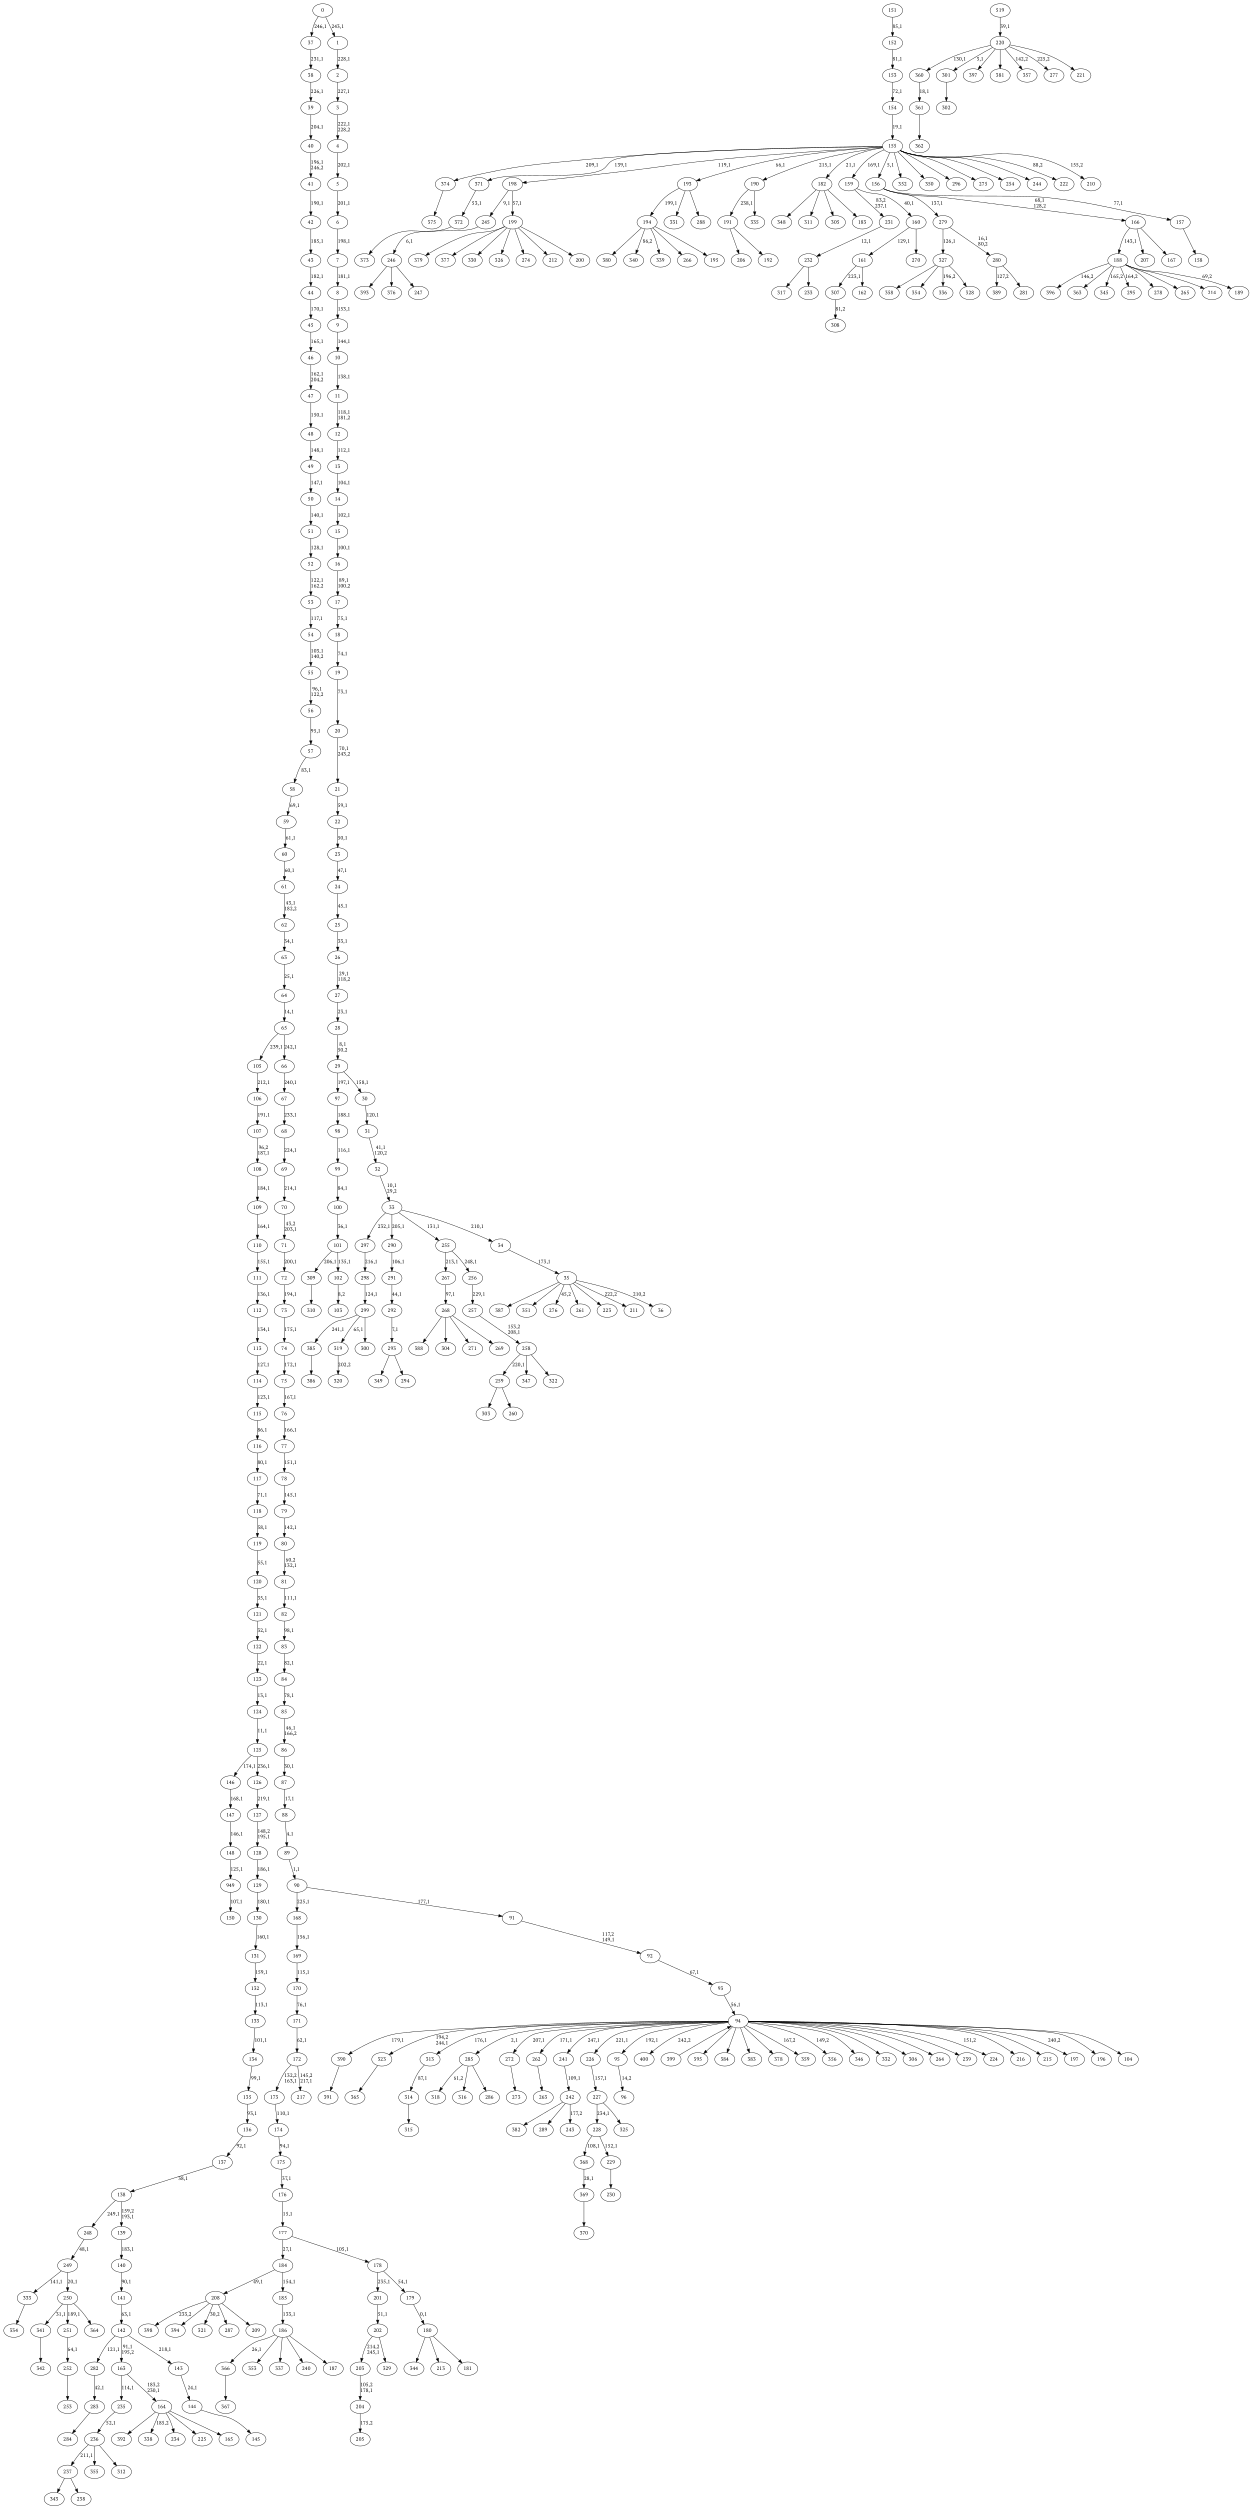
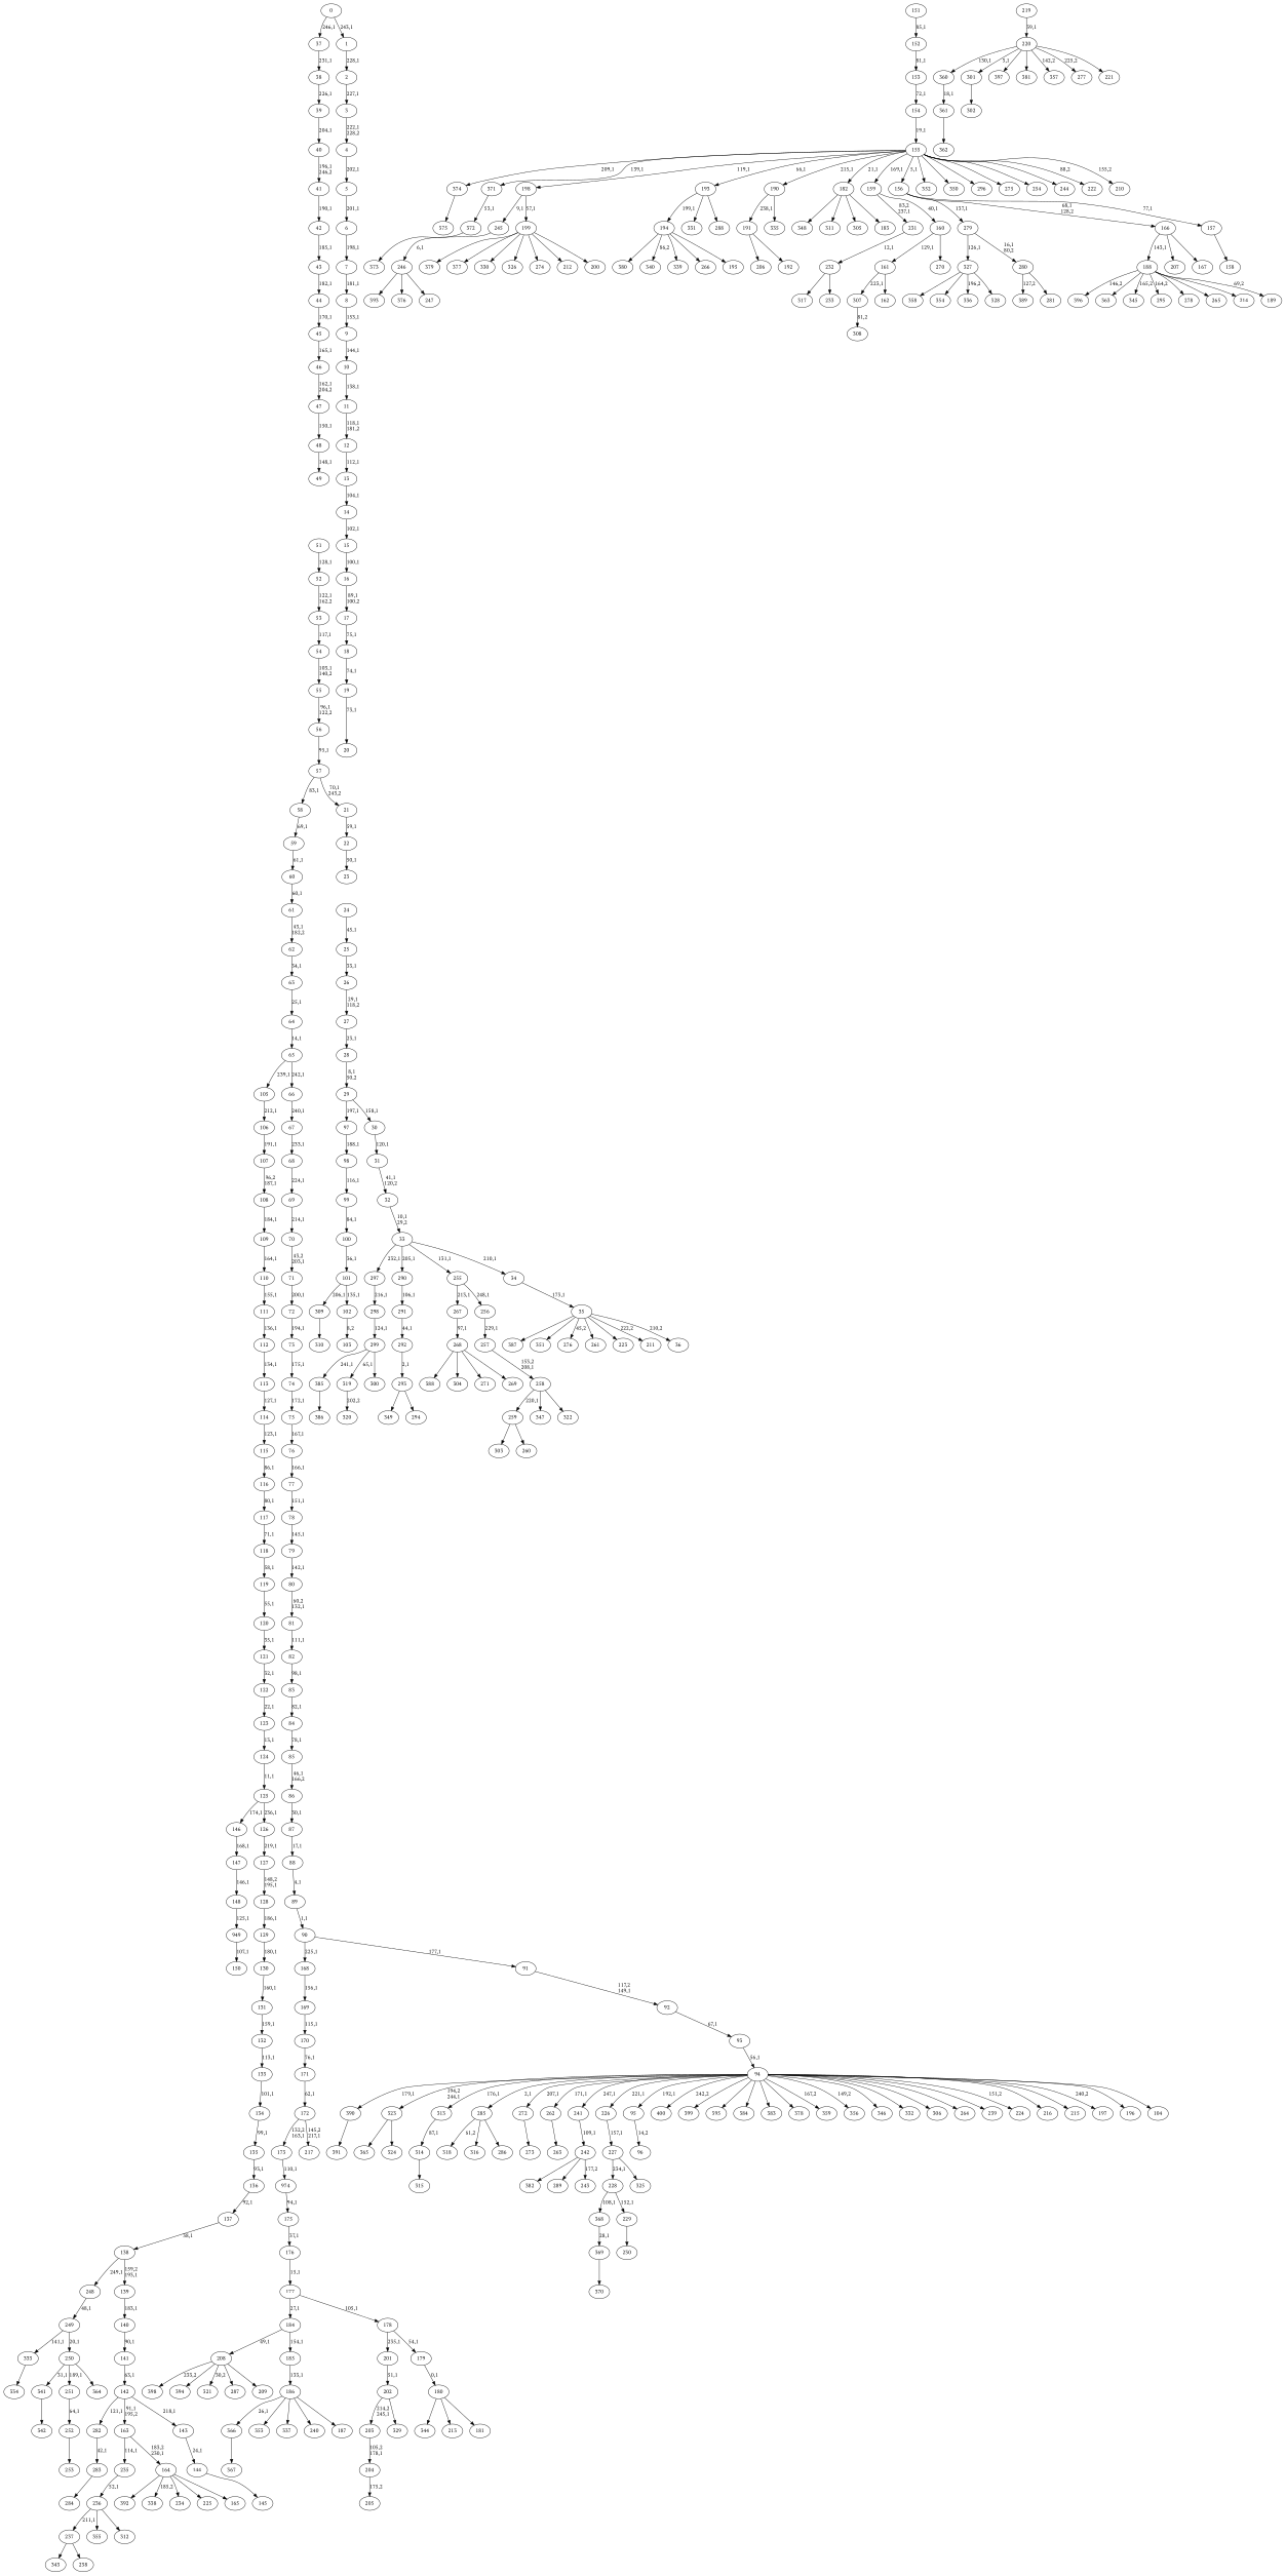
  digraph {
    fontname="PT Serif"
    node [fontname="PT Serif"]
    edge [fontname="PT Serif"]
    390
    391
    385
    386
    374
    375
    372
    373
    371
    369
    370
    368
    366
    367
    361
    362
    360
    341
    342
    333
    334
    327
    358
    354
    336
    328
    323
    365
+   324
    319
    320
    314
    315
    313
    309
    310
    307
    308
    301
    302
    299
    300
    298
    297
    293
    349
    294
    292
    291
    290
    285
    318
    316
    286
    283
    284
    282
    280
    389
    281
    279
    272
    273
    268
    388
    304
    271
    269
    267
    262
    263
    259
    303
    260
    258
    347
    322
    257
    256
    255
    252
    253
    251
    250
    364
    249
    248
    246
    393
    376
    247
    245
    242
    382
    289
    243
    241
    237
    343
    238
    236
    355
    312
    235
    232
    317
    233
    231
    229
    230
    228
    227
    325
    226
    220
    397
    381
    357
    277
    221
-   219 [label=519]
+   219
    208
    398
    394
    321
    287
    209
    204
    205
    203
    202
    329
    201
    199
    379
    377
    330
    326
    274
    212
    200
    198
    194
    380
    340
    339
    266
    195
    193
    331
    288
    191
    206
    192
    190
    335
    188
    396
    363
    345
    295
    278
    265
    214
    189
    186
    353
    337
    240
    187
    185
    184
    182
    348
    311
    305
    183
    180
    344
    213
    181
    179
    178
    177
    176
    175
-   174
+   174 [label=974]
    173
    172
    217
    171
    170
    169
    168
    166
    207
    167
    164
    392
    338
    234
    225
    165
    163
    161
    162
    160
    270
    159
    157
    158
    156
    155
    352
    350
    296
    275
    254
    244
    222
    210
    154
    153
    152
    151
    n226 [label=949]
    150
    148
    147
    146
    144
    145
    143
    142
    141
    140
    139
    138
    137
    136
    135
    134
    133
    132
    131
    130
    129
    128
    127
    126
    125
    124
    123
    122
    121
    120
    119
    118
    117
    116
    115
    114
    113
    112
    111
    110
    109
    108
    107
    106
    105
    102
    103
    101
    100
    99
    98
    97
    95
    96
    94
    400
    399
    395
    384
    383
    378
    359
    356
    346
    332
    306
    264
    239
    224
    216
    215
    197
    196
    104
    93
    92
    91
    90
    89
    88
    87
    86
    85
    84
    83
    82
    81
    80
    79
    78
    77
    76
    75
    74
    73
    72
    71
    70
    69
    68
    67
    66
    65
    64
    63
    62
    61
    60
    59
    58
    57
    56
    55
    54
    53
    52
    51
-   50
    49
    48
    47
    46
    45
    44
    43
    42
    41
    40
    39
    38
    37
    35
    387
    351
    276
    261
    223
    211
    36
    34
    33
    32
    31
    30
    29
    28
    27
    26
    25
    24
    23
    22
    21
    20
    19
    18
    17
    16
    15
    14
    13
    12
    11
    10
    9
    8
    7
    6
    5
    4
    3
    2
    1
    0
    390 -> 391
    385 -> 386
    374 -> 375
    372 -> 373
    371 -> 372 [label="53,1"]
    369 -> 370
    368 -> 369 [label="28,1"]
    366 -> 367
    361 -> 362
    360 -> 361 [label="18,1"]
    341 -> 342
    333 -> 334
    327 -> 358
    327 -> 354
    327 -> 336 [label="196,2"]
    327 -> 328
    323 -> 365
+   323 -> 324
    319 -> 320 [label="202,2"]
    314 -> 315
    313 -> 314 [label="87,1"]
    309 -> 310
    307 -> 308 [label="81,2"]
    301 -> 302
    299 -> 385 [label="241,1"]
    299 -> 319 [label="65,1"]
    299 -> 300
    298 -> 299 [label="124,1"]
    297 -> 298 [label="216,1"]
    293 -> 349
    293 -> 294
-   292 -> 293 [label="7,1"]
+   292 -> 293 [label="2,1"]
    291 -> 292 [label="44,1"]
    290 -> 291 [label="106,1"]
    285 -> 318 [label="61,2"]
    285 -> 316
    285 -> 286
    283 -> 284
    282 -> 283 [label="42,1"]
    280 -> 389 [label="127,2"]
    280 -> 281
    279 -> 327 [label="126,1"]
    279 -> 280 [label="16,1\n80,2"]
    272 -> 273
    268 -> 388
    268 -> 304
    268 -> 271
    268 -> 269
    267 -> 268 [label="97,1"]
    262 -> 263
    259 -> 303
    259 -> 260
    258 -> 259 [label="220,1"]
    258 -> 347
    258 -> 322
    257 -> 258 [label="153,2\n208,1"]
    256 -> 257 [label="229,1"]
    255 -> 267 [label="213,1"]
    255 -> 256 [label="248,1"]
    252 -> 253
    251 -> 252 [label="64,1"]
    250 -> 341 [label="31,1"]
    250 -> 251 [label="189,1"]
    250 -> 364
    249 -> 333 [label="141,1"]
    249 -> 250 [label="20,1"]
    248 -> 249 [label="48,1"]
    246 -> 393
    246 -> 376
    246 -> 247
    245 -> 246 [label="6,1"]
    242 -> 382
    242 -> 289
    242 -> 243 [label="177,2"]
    241 -> 242 [label="109,1"]
    237 -> 343
    237 -> 238
    236 -> 237 [label="211,1"]
    236 -> 355
    236 -> 312
    235 -> 236 [label="52,1"]
    232 -> 317
    232 -> 233
    231 -> 232 [label="12,1"]
    229 -> 230
    228 -> 368 [label="108,1"]
    228 -> 229 [label="152,1"]
    227 -> 228 [label="234,1"]
    227 -> 325
    226 -> 227 [label="157,1"]
    220 -> 360 [label="130,1"]
    220 -> 301 [label="3,1"]
    220 -> 397
    220 -> 381
    220 -> 357 [label="142,2"]
    220 -> 277 [label="225,2"]
    220 -> 221
    219 -> 220 [label="39,1"]
    208 -> 398 [label="233,2"]
    208 -> 394
    208 -> 321 [label="30,2"]
    208 -> 287
    208 -> 209
    204 -> 205 [label="175,2"]
    203 -> 204 [label="105,2\n178,1"]
    202 -> 203 [label="214,2\n245,1"]
    202 -> 329
    201 -> 202 [label="51,1"]
    199 -> 379
    199 -> 377
    199 -> 330
    199 -> 326
    199 -> 274
    199 -> 212
    199 -> 200
    198 -> 245 [label="9,1"]
    198 -> 199 [label="57,1"]
    194 -> 380
    194 -> 340 [label="86,2"]
    194 -> 339
    194 -> 266
    194 -> 195
    193 -> 194 [label="199,1"]
    193 -> 331
    193 -> 288
    191 -> 206
    191 -> 192
    190 -> 191 [label="238,1"]
    190 -> 335
    188 -> 396 [label="146,2"]
    188 -> 363
    188 -> 345 [label="165,2"]
    188 -> 295 [label="164,2"]
    188 -> 278
    188 -> 265
    188 -> 214
    188 -> 189 [label="69,2"]
    186 -> 366 [label="26,1"]
    186 -> 353
    186 -> 337
    186 -> 240
    186 -> 187
    185 -> 186 [label="133,1"]
    184 -> 208 [label="49,1"]
    184 -> 185 [label="154,1"]
    182 -> 348
    182 -> 311
    182 -> 305
    182 -> 183
    180 -> 344
    180 -> 213
    180 -> 181
    179 -> 180 [label="0,1"]
    178 -> 201 [label="235,1"]
    178 -> 179 [label="54,1"]
    177 -> 184 [label="27,1"]
    177 -> 178 [label="105,1"]
    176 -> 177 [label="15,1"]
    175 -> 176 [label="37,1"]
    174 -> 175 [label="94,1"]
    173 -> 174 [label="110,1"]
    172 -> 173 [label="132,2\n163,1"]
    172 -> 217 [label="145,2\n217,1"]
    171 -> 172 [label="62,1"]
    170 -> 171 [label="76,1"]
    169 -> 170 [label="115,1"]
    168 -> 169 [label="156,1"]
    166 -> 188 [label="143,1"]
    166 -> 207
    166 -> 167
    164 -> 392
    164 -> 338 [label="185,2"]
    164 -> 234
    164 -> 225
    164 -> 165
    163 -> 235 [label="114,1"]
    163 -> 164 [label="183,2\n230,1"]
    161 -> 307 [label="223,1"]
    161 -> 162
    160 -> 161 [label="129,1"]
    160 -> 270
    159 -> 231 [label="83,2\n237,1"]
    159 -> 160 [label="40,1"]
    157 -> 158
    156 -> 279 [label="137,1"]
    156 -> 166 [label="68,1\n128,2"]
    156 -> 157 [label="77,1"]
    155 -> 374 [label="209,1"]
    155 -> 371 [label="139,1"]
    155 -> 198 [label="119,1"]
    155 -> 193 [label="66,1"]
    155 -> 190 [label="215,1"]
    155 -> 182 [label="21,1"]
    155 -> 159 [label="169,1"]
    155 -> 156 [label="5,1"]
    155 -> 352
    155 -> 350
    155 -> 296
    155 -> 275
    155 -> 254
    155 -> 244
    155 -> 222 [label="88,2"]
    155 -> 210 [label="155,2"]
    154 -> 155 [label="19,1"]
    153 -> 154 [label="72,1"]
    152 -> 153 [label="81,1"]
    151 -> 152 [label="85,1"]
    n226 -> 150 [label="107,1"]
    148 -> n226 [label="125,1"]
    147 -> 148 [label="146,1"]
    146 -> 147 [label="168,1"]
    144 -> 145
    143 -> 144 [label="24,1"]
    142 -> 282 [label="121,1"]
    142 -> 163 [label="91,1\n195,2"]
    142 -> 143 [label="218,1"]
    141 -> 142 [label="63,1"]
    140 -> 141 [label="90,1"]
    139 -> 140 [label="183,1"]
    138 -> 248 [label="249,1"]
    138 -> 139 [label="159,2\n193,1"]
    137 -> 138 [label="38,1"]
    136 -> 137 [label="92,1"]
    135 -> 136 [label="93,1"]
    134 -> 135 [label="99,1"]
    133 -> 134 [label="101,1"]
    132 -> 133 [label="113,1"]
    131 -> 132 [label="159,1"]
    130 -> 131 [label="160,1"]
    129 -> 130 [label="180,1"]
    128 -> 129 [label="186,1"]
    127 -> 128 [label="148,2\n195,1"]
    126 -> 127 [label="219,1"]
    125 -> 146 [label="174,1"]
    125 -> 126 [label="236,1"]
    124 -> 125 [label="11,1"]
    123 -> 124 [label="13,1"]
    122 -> 123 [label="22,1"]
    121 -> 122 [label="32,1"]
    120 -> 121 [label="35,1"]
    119 -> 120 [label="55,1"]
    118 -> 119 [label="58,1"]
    117 -> 118 [label="71,1"]
    116 -> 117 [label="80,1"]
    115 -> 116 [label="86,1"]
    114 -> 115 [label="123,1"]
    113 -> 114 [label="127,1"]
    112 -> 113 [label="134,1"]
    111 -> 112 [label="136,1"]
    110 -> 111 [label="155,1"]
    109 -> 110 [label="164,1"]
    108 -> 109 [label="184,1"]
    107 -> 108 [label="96,2\n187,1"]
    106 -> 107 [label="191,1"]
    105 -> 106 [label="212,1"]
    102 -> 103 [label="8,2"]
    101 -> 309 [label="206,1"]
    101 -> 102 [label="135,1"]
    100 -> 101 [label="36,1"]
    99 -> 100 [label="84,1"]
    98 -> 99 [label="116,1"]
    97 -> 98 [label="188,1"]
    95 -> 96 [label="14,2"]
    94 -> 390 [label="179,1"]
    94 -> 323 [label="194,2\n244,1"]
    94 -> 313 [label="176,1"]
    94 -> 285 [label="2,1"]
    94 -> 272 [label="207,1"]
    94 -> 262 [label="171,1"]
    94 -> 241 [label="247,1"]
    94 -> 226 [label="221,1"]
    94 -> 95 [label="192,1"]
    94 -> 400 [label="242,2"]
-   399 -> 94
+   94 -> 399
    94 -> 395
    94 -> 384
    94 -> 383
    94 -> 378
    94 -> 359 [label="167,2"]
    94 -> 356 [label="149,2"]
    94 -> 346
    94 -> 332
    94 -> 306
    94 -> 264
    94 -> 239
    94 -> 224 [label="151,2"]
    94 -> 216
    94 -> 215
    94 -> 197 [label="240,2"]
    94 -> 196
    94 -> 104
    93 -> 94 [label="56,1"]
    92 -> 93 [label="67,1"]
    91 -> 92 [label="117,2\n149,1"]
    90 -> 168 [label="225,1"]
    90 -> 91 [label="177,1"]
    89 -> 90 [label="1,1"]
    88 -> 89 [label="4,1"]
    87 -> 88 [label="17,1"]
    86 -> 87 [label="30,1"]
    85 -> 86 [label="46,1\n166,2"]
    84 -> 85 [label="78,1"]
    83 -> 84 [label="82,1"]
    82 -> 83 [label="98,1"]
    81 -> 82 [label="111,1"]
    80 -> 81 [label="60,2\n132,1"]
    79 -> 80 [label="142,1"]
    78 -> 79 [label="145,1"]
    77 -> 78 [label="151,1"]
    76 -> 77 [label="166,1"]
    75 -> 76 [label="167,1"]
    74 -> 75 [label="172,1"]
    73 -> 74 [label="175,1"]
    72 -> 73 [label="194,1"]
    71 -> 72 [label="200,1"]
    70 -> 71 [label="43,2\n203,1"]
    69 -> 70 [label="214,1"]
    68 -> 69 [label="224,1"]
    67 -> 68 [label="233,1"]
    66 -> 67 [label="240,1"]
    65 -> 105 [label="239,1"]
    65 -> 66 [label="242,1"]
    64 -> 65 [label="14,1"]
    63 -> 64 [label="25,1"]
    62 -> 63 [label="34,1"]
    61 -> 62 [label="43,1\n182,2"]
    60 -> 61 [label="60,1"]
    59 -> 60 [label="61,1"]
    58 -> 59 [label="69,1"]
    57 -> 58 [label="83,1"]
    56 -> 57 [label="95,1"]
    55 -> 56 [label="96,1\n122,2"]
    54 -> 55 [label="103,1\n140,2"]
    53 -> 54 [label="117,1"]
    52 -> 53 [label="122,1\n162,2"]
    51 -> 52 [label="128,1"]
-   50 -> 51 [label="140,1"]
-   49 -> 50 [label="147,1"]
    48 -> 49 [label="148,1"]
    47 -> 48 [label="150,1"]
    46 -> 47 [label="162,1\n204,2"]
    45 -> 46 [label="165,1"]
    44 -> 45 [label="170,1"]
    43 -> 44 [label="182,1"]
    42 -> 43 [label="185,1"]
    41 -> 42 [label="190,1"]
    40 -> 41 [label="196,1\n246,2"]
    39 -> 40 [label="204,1"]
    38 -> 39 [label="226,1"]
    37 -> 38 [label="231,1"]
    35 -> 387
    35 -> 351
    35 -> 276 [label="45,2"]
    35 -> 261
    35 -> 223
    35 -> 211 [label="222,2"]
    35 -> 36 [label="210,2"]
    34 -> 35 [label="173,1"]
    33 -> 297 [label="232,1"]
    33 -> 290 [label="205,1"]
    33 -> 255 [label="131,1"]
    33 -> 34 [label="210,1"]
    32 -> 33 [label="10,1\n29,2"]
    31 -> 32 [label="41,1\n120,2"]
    30 -> 31 [label="120,1"]
    29 -> 97 [label="197,1"]
    29 -> 30 [label="158,1"]
    28 -> 29 [label="8,1\n50,2"]
    27 -> 28 [label="23,1"]
    26 -> 27 [label="29,1\n118,2"]
    25 -> 26 [label="33,1"]
    24 -> 25 [label="45,1"]
-   23 -> 24 [label="47,1"]
    22 -> 23 [label="50,1"]
    21 -> 22 [label="59,1"]
-   20 -> 21 [label="70,1\n243,2"]
+   57 -> 21 [label="70,1\n243,2"]
    19 -> 20 [label="73,1"]
    18 -> 19 [label="74,1"]
    17 -> 18 [label="75,1"]
    16 -> 17 [label="89,1\n100,2"]
    15 -> 16 [label="100,1"]
    14 -> 15 [label="102,1"]
    13 -> 14 [label="104,1"]
    12 -> 13 [label="112,1"]
    11 -> 12 [label="118,1\n181,2"]
    10 -> 11 [label="138,1"]
    9 -> 10 [label="144,1"]
    8 -> 9 [label="153,1"]
    7 -> 8 [label="181,1"]
    6 -> 7 [label="198,1"]
    5 -> 6 [label="201,1"]
    4 -> 5 [label="202,1"]
    3 -> 4 [label="222,1\n228,2"]
    2 -> 3 [label="227,1"]
    1 -> 2 [label="228,1"]
    0 -> 37 [label="246,1"]
    0 -> 1 [label="243,1"]
  }
